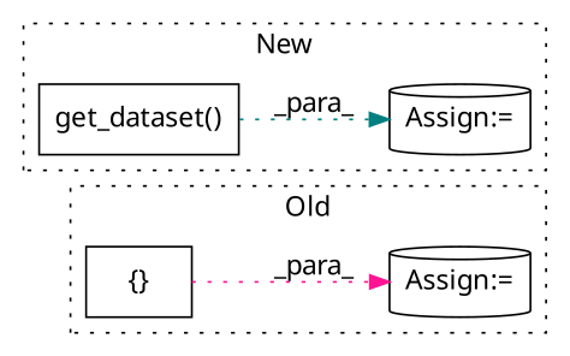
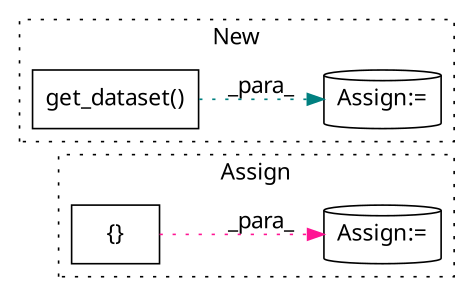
  digraph {
    rankdir=LR
    fontname="Noto Sans"
    node [a=68 l=3 shape=box fontname="Noto Sans"]
    edge [style=dotted fontname="Noto Sans"]
    n1 [a=59 l="1,0" label="{}" s="2979,3006"]
    n2 [label="Assign:=" s=2962 shape=cylinder]
    n3 [a=75 l="18,31" label="get_dataset()" s="6102,6132"]
    n4 [label="Assign:=" s=6099 shape=cylinder]
    subgraph cluster_1 {
-     label=Old
+     label=Assign
      style=dotted
      n1
      n2
    }
    subgraph cluster_2 {
      label=New
      style=dotted
      n3
      n4
    }
    n1 -> n2 [label=_para_ color=deeppink]
    n3 -> n4 [label=_para_ color=teal]
  }
